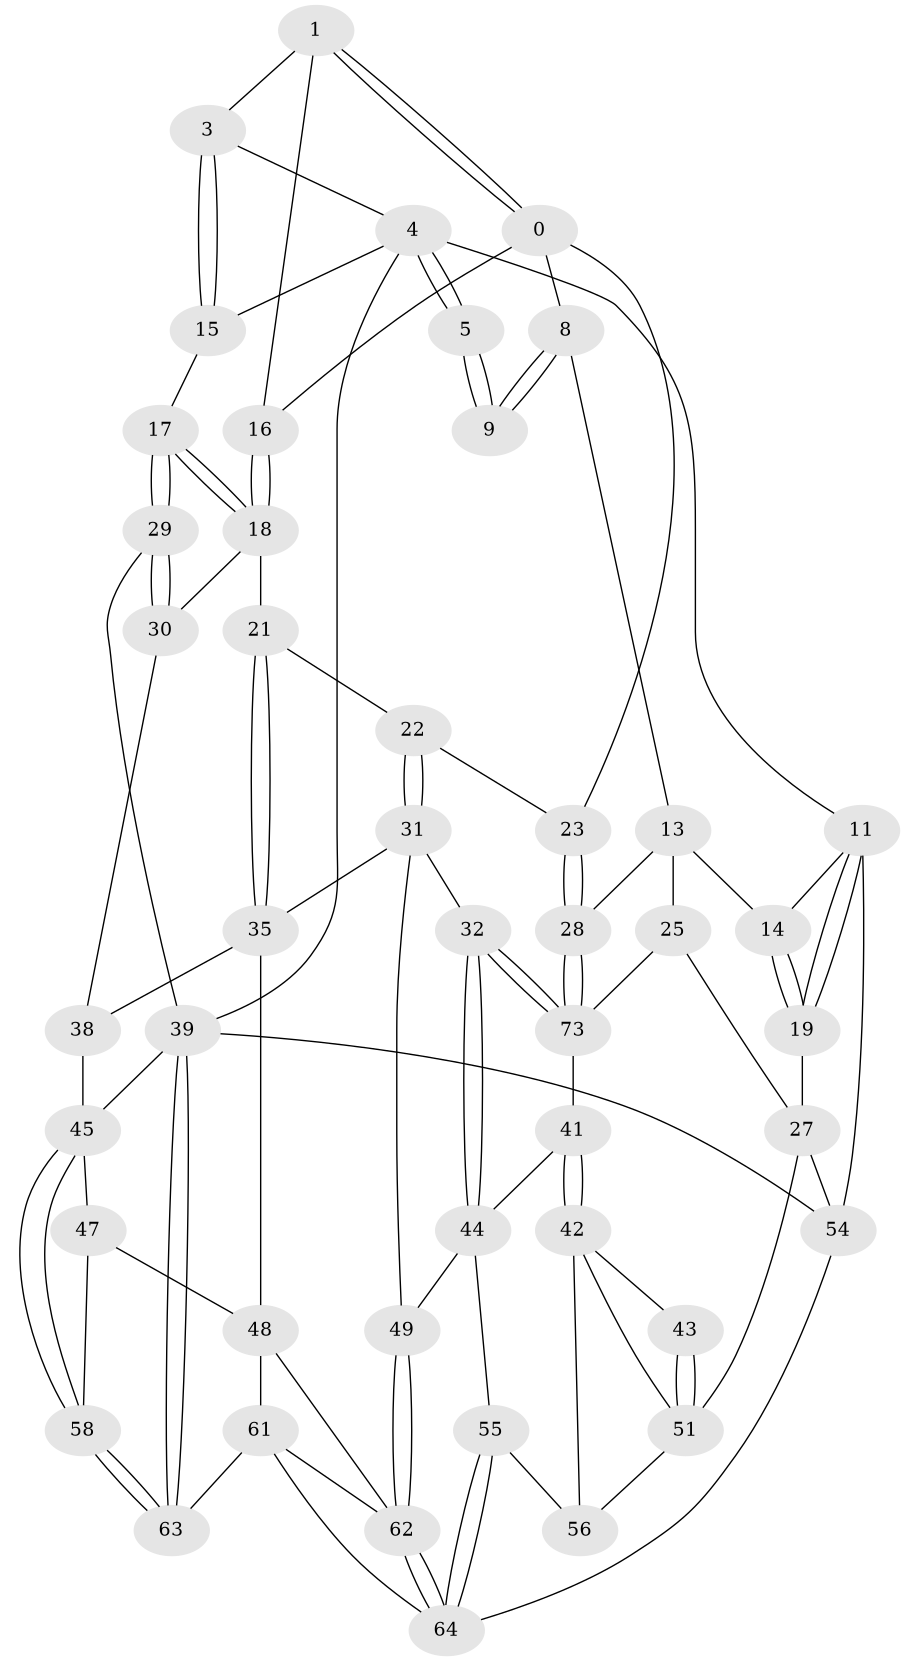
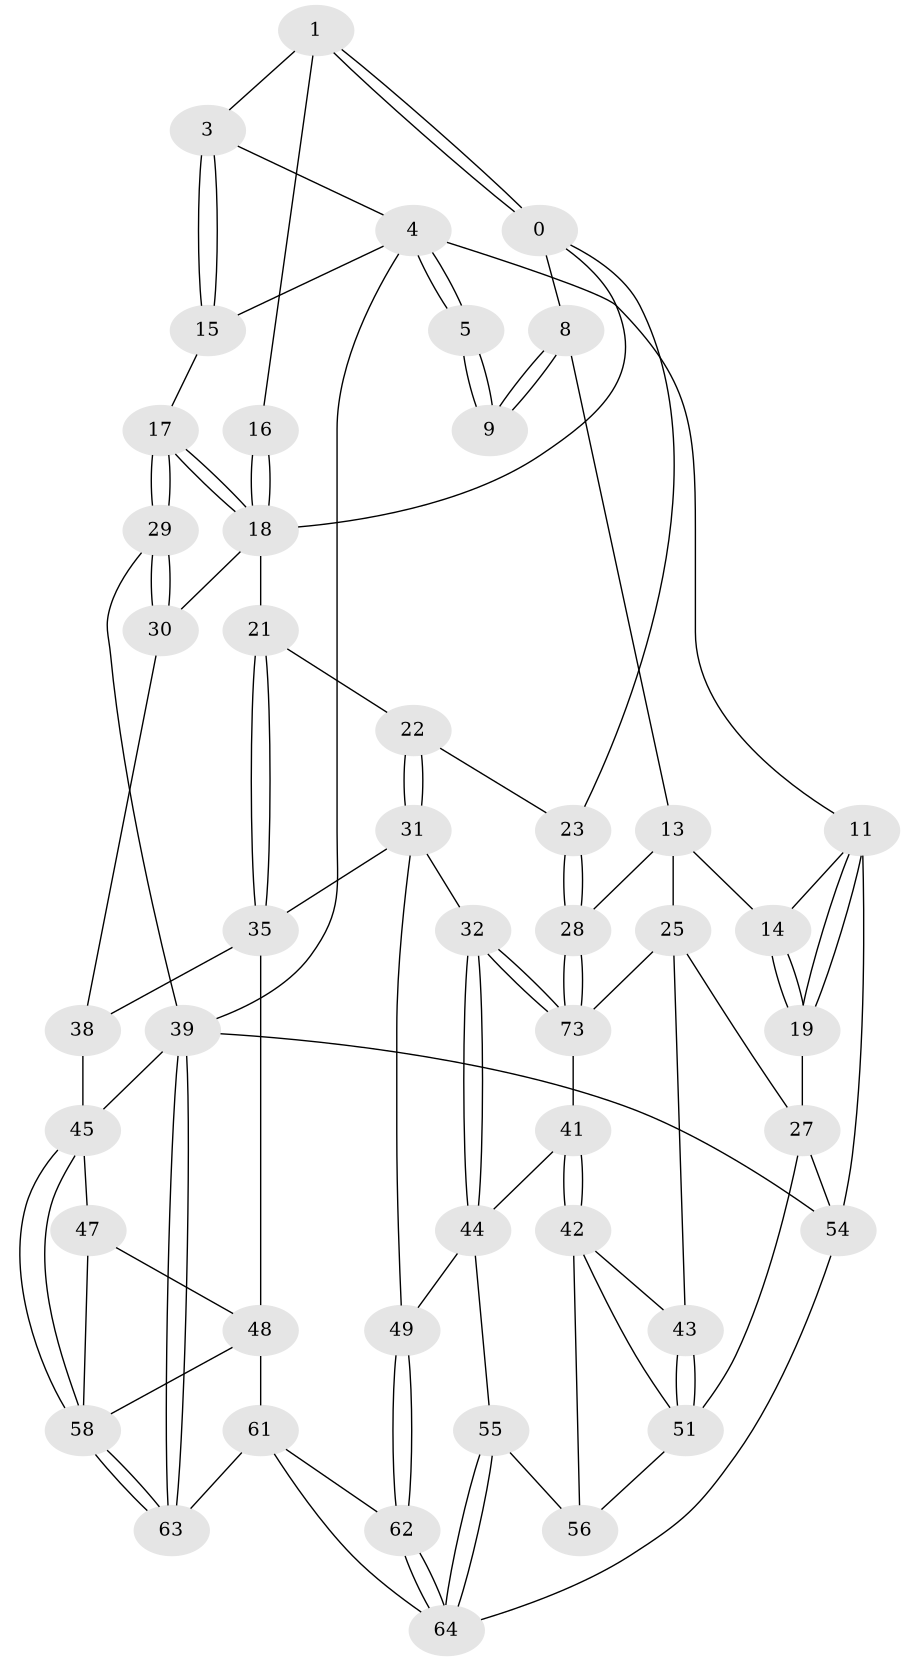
  graph {
    node [color=gray90 style=filled]
    1 [super="+2"]
    3
    n3 [label=0 super="+7"]
    16
    4 [super="+10"]
    15
    8
    23
    18 [super="+20"]
    5
    11 [super="+12"]
    39 [super="+40"]
    17
    9
    14
    19
    54
    45 [super="+46"]
    63
    13 [super="+24"]
    28
    25 [super="+26"]
    27 [super="+53"]
    64 [super="+66"]
    n25 [label=73 super="+34"]
    43
    29
    21
    30
    22
    35 [super="+36"]
    38
    51 [super="+52"]
    31 [super="+37"]
    48 [super="+60"]
    32
    49
    41
    56
    44 [super="+50"]
    62
    55
    42 [super="+57"]
    58 [super="+59"]
    61 [super="+65"]
    47
    1 -- 3
    1 -- n3
    1 -- n3
    1 -- 16
    3 -- 4
    3 -- 15
    3 -- 15
-   n3 -- 16
+   n3 -- 18
    n3 -- 8
    n3 -- 23
    16 -- 18
    16 -- 18
    4 -- 15
    4 -- 5
    4 -- 5
    4 -- 11
    4 -- 39
    15 -- 17
    8 -- 9
    8 -- 9
    8 -- 13
    23 -- 28
    23 -- 28
    18 -- 21
    18 -- 30
    5 -- 9
    5 -- 9
    11 -- 14
    11 -- 19
    11 -- 19
    11 -- 54
    39 -- 54
    39 -- 45
    39 -- 63
    39 -- 63
    17 -- 18
    17 -- 18
    17 -- 29
    17 -- 29
    14 -- 19
    14 -- 19
    19 -- 27
    54 -- 64
    45 -- 58
    45 -- 58
    45 -- 47
    13 -- 14
    13 -- 28
    13 -- 25
    28 -- n25
    28 -- n25
    25 -- 27
    25 -- n25
+   25 -- 43
    27 -- 54
    27 -- 51
    n25 -- 41
    43 -- 51
    43 -- 51
    29 -- 39
    29 -- 30
    29 -- 30
    21 -- 22
    21 -- 35
    21 -- 35
    30 -- 38
    22 -- 23
    22 -- 31
    22 -- 31
    35 -- 38
    35 -- 48
    38 -- 45
    51 -- 56
    31 -- 35
    31 -- 32
    31 -- 49
-   48 -- 62
+   48 -- 58
    48 -- 61
    32 -- n25
    32 -- n25
    32 -- 44
    32 -- 44
    49 -- 62
    49 -- 62
    41 -- 44
    41 -- 42
    41 -- 42
    44 -- 49
    44 -- 55
    62 -- 64
    62 -- 64
    55 -- 64
    55 -- 64
    55 -- 56
    42 -- 43
    42 -- 51
    42 -- 56
    58 -- 63
    58 -- 63
    61 -- 63
    61 -- 64
    61 -- 62
    47 -- 48
    47 -- 58
  }
